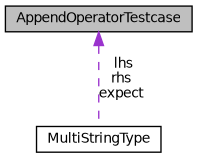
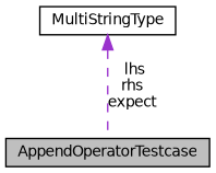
  digraph {
    node [color=black fontname=Helvetica fontsize=10 shape=record style=filled]
    n1 [fillcolor=grey75 fontcolor=black height=0.2 label=AppendOperatorTestcase width=0.4]
    n2 [fillcolor=white height=0.2 label=MultiStringType width=0.4]
-   n1 -> n2 [color=darkorchid3 dir=back fontname=Helvetica fontsize=10 label=" lhs\nrhs\nexpect" labelfontname=Helvetica labelfontsize=10 style=dashed]
+   n2 -> n1 [color=darkorchid3 dir=back fontname=Helvetica fontsize=10 label=" lhs\nrhs\nexpect" labelfontname=Helvetica labelfontsize=10 style=dashed]
  }
